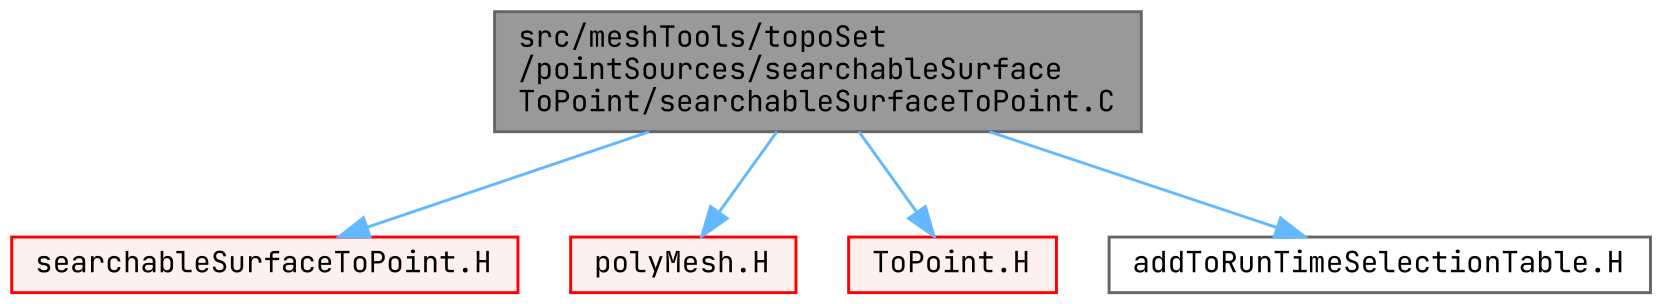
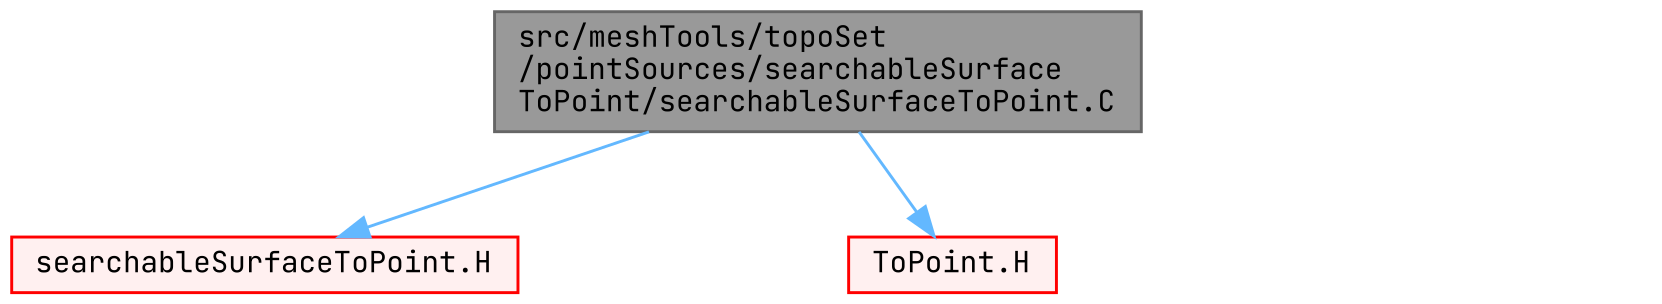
  digraph {
    fontname="JetBrains Mono"
    node [color=red fillcolor="#FFF0F0" fontname="JetBrains Mono" fontsize=10 shape=box style=filled]
    edge [color=steelblue1 fontname="JetBrains Mono" fontsize=10 labelfontname=Helvetica labelfontsize=10 style=solid]
    n1 [color=gray40 fillcolor=grey60 fontcolor=black height=0.2 label="src/meshTools/topoSet\l/pointSources/searchableSurface\lToPoint/searchableSurfaceToPoint.C" width=0.4]
    n2 [height=0.2 label="searchableSurfaceToPoint.H" width=0.4]
-   n3 [height=0.2 label="polyMesh.H" width=0.4]
    n4 [height=0.2 label="ToPoint.H" width=0.4]
-   n5 [color=grey40 fillcolor=white height=0.2 label="addToRunTimeSelectionTable.H" width=0.4]
    n1 -> n2
-   n1 -> n3
    n1 -> n4
-   n1 -> n5
  }
